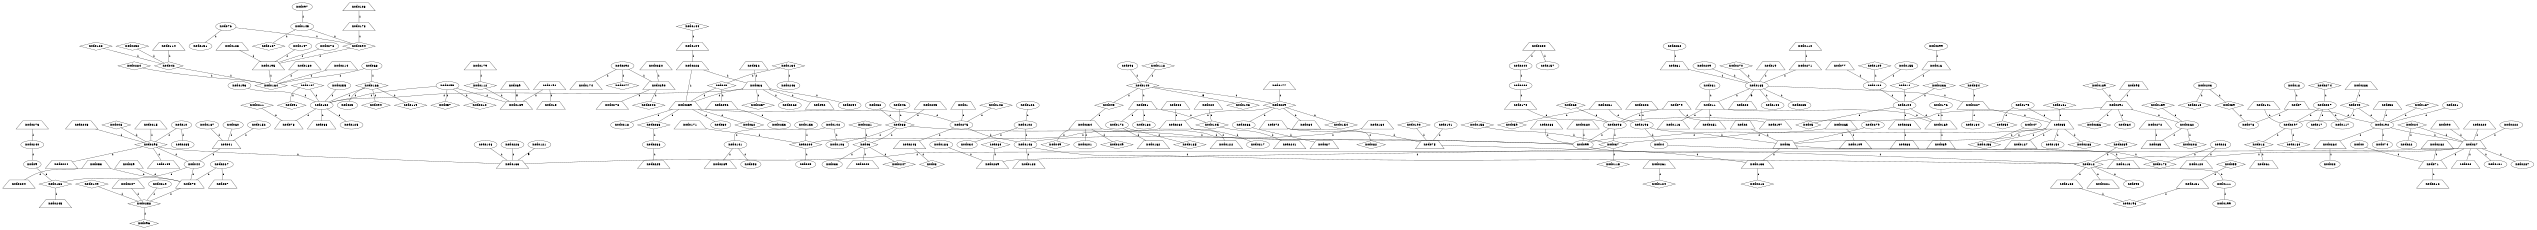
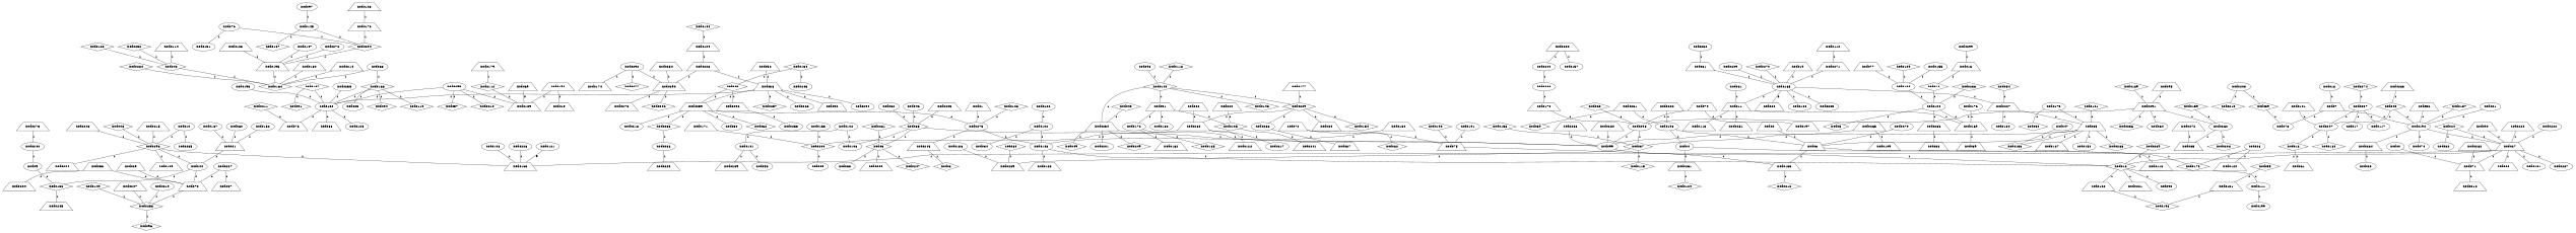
  graph {
    node [shape=trapezium]
    n1 [label=nodo0 shape=ellipse]
    n2 [label=nodo71]
    n3 [label=nodo212]
    n4 [label=nodo1]
    n5 [label=nodo275 shape=ellipse]
    n6 [label=nodo148 shape=ellipse]
    n7 [label=nodo246]
    n8 [label=nodo2]
    n9 [label=nodo6]
    n10 [label=nodo116]
    n11 [label=nodo133]
    n12 [label=nodo3 shape=diamond]
    n13 [label=nodo33 shape=ellipse]
    n14 [label=nodo223]
    n15 [label=nodo247 shape=diamond]
    n16 [label=nodo4 shape=ellipse]
    n17 [label=nodo173 shape=diamond]
    n18 [label=nodo261]
    n19 [label=nodo124 shape=diamond]
    n20 [label=nodo5 shape=diamond]
    n21 [label=nodo216 shape=diamond]
    n22 [label=nodo7]
    n23 [label=nodo78 shape=ellipse]
    n24 [label=nodo192 shape=ellipse]
    n25 [label=nodo27]
    n26 [label=nodo74 shape=ellipse]
    n27 [label=nodo264]
    n28 [label=nodo8 shape=diamond]
    n29 [label=nodo9 shape=ellipse]
    n30 [label=nodo136 shape=diamond]
    n31 [label=nodo245]
    n32 [label=nodo10 shape=ellipse]
    n33 [label=nodo235 shape=ellipse]
    n34 [label=nodo298 shape=diamond]
    n35 [label=nodo163]
    n36 [label=nodo44 shape=ellipse]
    n37 [label=nodo185]
    n38 [label=nodo224]
    n39 [label=nodo11]
    n40 [label=nodo113]
    n41 [label=nodo169]
    n42 [label=nodo251]
    n43 [label=nodo89]
    n44 [label=nodo12 shape=diamond]
    n45 [label=nodo93 shape=ellipse]
    n46 [label=nodo111 shape=ellipse]
    n47 [label=nodo168]
    n48 [label=nodo221]
    n49 [label=nodo199 shape=ellipse]
    n50 [label=nodo196 shape=diamond]
    n51 [label=nodo13 shape=diamond]
    n52 [label=nodo61]
    n53 [label=nodo14 shape=diamond]
    n54 [label=nodo100 shape=ellipse]
    n55 [label=nodo263]
    n56 [label=nodo15]
    n57 [label=nodo16]
    n58 [label=nodo17 shape=ellipse]
    n59 [label=nodo18 shape=ellipse]
    n60 [label=nodo19]
    n61 [label=nodo165 shape=ellipse]
    n62 [label=nodo28]
    n63 [label=nodo227]
    n64 [label=nodo188 shape=ellipse]
    n65 [label=nodo285 shape=ellipse]
    n66 [label=nodo20]
    n67 [label=nodo105 shape=diamond]
    n68 [label=nodo241]
    n69 [label=nodo21 shape=ellipse]
    n70 [label=nodo22 shape=ellipse]
    n71 [label=nodo23 shape=ellipse]
    n72 [label=nodo24 shape=diamond]
    n73 [label=nodo66]
    n74 [label=nodo181 shape=ellipse]
    n75 [label=nodo287 shape=ellipse]
    n76 [label=nodo25 shape=ellipse]
    n77 [label=nodo26 shape=ellipse]
    n78 [label=nodo120]
    n79 [label=nodo29]
    n80 [label=nodo70]
    n81 [label=nodo258 shape=diamond]
    n82 [label=nodo30 shape=ellipse]
    n83 [label=nodo31 shape=ellipse]
    n84 [label=nodo32 shape=ellipse]
    n85 [label=nodo38 shape=diamond]
    n86 [label=nodo99 shape=ellipse]
    n87 [label=nodo106 shape=ellipse]
    n88 [label=nodo34 shape=ellipse]
    n89 [label=nodo35]
    n90 [label=nodo37 shape=diamond]
    n91 [label=nodo127]
    n92 [label=nodo150 shape=ellipse]
    n93 [label=nodo156 shape=diamond]
    n94 [label=nodo288 shape=diamond]
    n95 [label=nodo115 shape=diamond]
    n96 [label=nodo269]
    n97 [label=nodo36]
    n98 [label=nodo92]
    n99 [label=nodo132 shape=ellipse]
    n100 [label=nodo254 shape=ellipse]
    n101 [label=nodo257 shape=diamond]
    n102 [label=nodo259]
    n103 [label=nodo268 shape=ellipse]
    n104 [label=nodo73]
    n105 [label=nodo88]
    n106 [label=nodo125 shape=ellipse]
    n107 [label=nodo62 shape=diamond]
    n108 [label=nodo218 shape=ellipse]
    n109 [label=nodo233 shape=diamond]
    n110 [label=nodo39 shape=diamond]
    n111 [label=nodo40 shape=diamond]
    n112 [label=nodo297 shape=ellipse]
    n113 [label=nodo180 shape=diamond]
    n114 [label=nodo41]
    n115 [label=nodo42 shape=diamond]
    n116 [label=nodo164 shape=diamond]
    n117 [label=nodo43 shape=diamond]
    n118 [label=nodo296]
    n119 [label=nodo253 shape=ellipse]
    n120 [label=nodo45 shape=diamond]
    n121 [label=nodo234]
    n122 [label=nodo49 shape=diamond]
    n123 [label=nodo201 shape=ellipse]
    n124 [label=nodo249 shape=diamond]
    n125 [label=nodo46 shape=ellipse]
    n126 [label=nodo47 shape=ellipse]
    n127 [label=nodo48 shape=diamond]
    n128 [label=nodo50 shape=diamond]
    n129 [label=nodo51]
    n130 [label=nodo172 shape=ellipse]
    n131 [label=nodo182 shape=ellipse]
    n132 [label=nodo135 shape=diamond]
    n133 [label=nodo162]
    n134 [label=nodo52]
    n135 [label=nodo53]
    n136 [label=nodo204]
    n137 [label=nodo54 shape=diamond]
    n138 [label=nodo184 shape=ellipse]
    n139 [label=nodo55 shape=diamond]
    n140 [label=nodo131]
    n141 [label=nodo56]
    n142 [label=nodo57 shape=diamond]
    n143 [label=nodo58 shape=ellipse]
    n144 [label=nodo59 shape=diamond]
    n145 [label=nodo60 shape=ellipse]
    n146 [label=nodo63 shape=diamond]
    n147 [label=nodo293 shape=ellipse]
    n148 [label=nodo64 shape=ellipse]
    n149 [label=nodo65 shape=ellipse]
    n150 [label=nodo67]
    n151 [label=nodo68 shape=ellipse]
    n152 [label=nodo166 shape=diamond]
    n153 [label=nodo94 shape=diamond]
    n154 [label=nodo119 shape=diamond]
    n155 [label=nodo69]
    n156 [label=nodo139]
    n157 [label=nodo96 shape=diamond]
    n158 [label=nodo72]
    n159 [label=nodo75]
    n160 [label=nodo82 shape=diamond]
    n161 [label=nodo76 shape=ellipse]
    n162 [label=nodo151 shape=ellipse]
    n163 [label=nodo294 shape=diamond]
    n164 [label=nodo195]
    n165 [label=nodo77]
    n166 [label=nodo138 shape=ellipse]
    n167 [label=nodo79]
    n168 [label=nodo197]
    n169 [label=nodo80 shape=diamond]
    n170 [label=nodo81]
    n171 [label=nodo83]
    n172 [label=nodo84]
    n173 [label=nodo85]
    n174 [label=nodo86]
    n175 [label=nodo260]
    n176 [label=nodo122]
    n177 [label=nodo200 shape=diamond]
    n178 [label=nodo217 shape=ellipse]
    n179 [label=nodo87]
    n180 [label=nodo90]
    n181 [label=nodo91 shape=diamond]
    n182 [label=nodo95]
    n183 [label=nodo291]
    n184 [label=nodo262 shape=ellipse]
    n185 [label=nodo256 shape=diamond]
    n186 [label=nodo97 shape=ellipse]
    n187 [label=nodo145 shape=ellipse]
    n188 [label=nodo167 shape=diamond]
    n189 [label=nodo98 shape=ellipse]
    n190 [label=nodo140 shape=diamond]
    n191 [label=nodo143 shape=diamond]
    n192 [label=nodo229 shape=diamond]
    n193 [label=nodo101]
    n194 [label=nodo102 shape=ellipse]
    n195 [label=nodo183]
    n196 [label=nodo103]
    n197 [label=nodo178]
    n198 [label=nodo104]
    n199 [label=nodo228]
    n200 [label=nodo290]
    n201 [label=nodo107 shape=diamond]
    n202 [label=nodo108 shape=diamond]
    n203 [label=nodo109]
    n204 [label=nodo110]
    n205 [label=nodo271]
    n206 [label=nodo112 shape=diamond]
    n207 [label=nodo114]
    n208 [label=nodo117 shape=ellipse]
    n209 [label=nodo118 shape=diamond]
    n210 [label=nodo121 shape=ellipse]
    n211 [label=nodo123]
    n212 [label=nodo126 shape=ellipse]
    n213 [label=nodo128 shape=diamond]
    n214 [label=nodo129 shape=diamond]
    n215 [label=nodo130]
    n216 [label=nodo134 shape=diamond]
    n217 [label=nodo243 shape=ellipse]
    n218 [label=nodo137 shape=diamond]
    n219 [label=nodo154 shape=diamond]
    n220 [label=nodo266 shape=ellipse]
    n221 [label=nodo141 shape=ellipse]
    n222 [label=nodo289]
    n223 [label=nodo142 shape=ellipse]
    n224 [label=nodo144 shape=diamond]
    n225 [label=nodo146 shape=ellipse]
    n226 [label=nodo147 shape=ellipse]
    n227 [label=nodo149 shape=diamond]
    n228 [label=nodo152 shape=ellipse]
    n229 [label=nodo153 shape=ellipse]
    n230 [label=nodo155 shape=ellipse]
    n231 [label=nodo157 shape=ellipse]
    n232 [label=nodo158 shape=diamond]
    n233 [label=nodo159 shape=diamond]
    n234 [label=nodo208 shape=diamond]
    n235 [label=nodo160]
    n236 [label=nodo161 shape=diamond]
    n237 [label=nodo170]
    n238 [label=nodo171]
    n239 [label=nodo174]
    n240 [label=nodo175 shape=ellipse]
    n241 [label=nodo176 shape=ellipse]
    n242 [label=nodo177]
    n243 [label=nodo179]
    n244 [label=nodo186 shape=ellipse]
    n245 [label=nodo187 shape=ellipse]
    n246 [label=nodo189 shape=diamond]
    n247 [label=nodo190 shape=diamond]
    n248 [label=nodo191 shape=ellipse]
    n249 [label=nodo193 shape=ellipse]
    n250 [label=nodo194]
    n251 [label=nodo198 shape=ellipse]
    n252 [label=nodo202]
    n253 [label=nodo203 shape=ellipse]
    n254 [label=nodo213 shape=diamond]
    n255 [label=nodo205]
    n256 [label=nodo206 shape=ellipse]
    n257 [label=nodo207]
    n258 [label=nodo209 shape=ellipse]
    n259 [label=nodo210 shape=diamond]
    n260 [label=nodo211 shape=diamond]
    n261 [label=nodo214]
    n262 [label=nodo215]
    n263 [label=nodo219 shape=ellipse]
    n264 [label=nodo220]
    n265 [label=nodo222 shape=ellipse]
    n266 [label=nodo225]
    n267 [label=nodo226 shape=ellipse]
    n268 [label=nodo242 shape=diamond]
    n269 [label=nodo278]
    n270 [label=nodo230]
    n271 [label=nodo244 shape=ellipse]
    n272 [label=nodo231]
    n273 [label=nodo232 shape=ellipse]
    n274 [label=nodo238 shape=ellipse]
    n275 [label=nodo236 shape=diamond]
    n276 [label=nodo237 shape=ellipse]
    n277 [label=nodo239 shape=diamond]
    n278 [label=nodo240 shape=ellipse]
    n279 [label=nodo248]
    n280 [label=nodo250]
    n281 [label=nodo252 shape=diamond]
    n282 [label=nodo255 shape=ellipse]
    n283 [label=nodo265]
    n284 [label=nodo267 shape=ellipse]
    n285 [label=nodo270 shape=diamond]
    n286 [label=nodo272]
    n287 [label=nodo273]
    n288 [label=nodo274 shape=diamond]
    n289 [label=nodo276 shape=ellipse]
    n290 [label=nodo277 shape=diamond]
    n291 [label=nodo279 shape=ellipse]
    n292 [label=nodo280]
    n293 [label=nodo281 shape=diamond]
    n294 [label=nodo282]
    n295 [label=nodo283]
    n296 [label=nodo284 shape=diamond]
    n297 [label=nodo286]
    n298 [label=nodo292 shape=ellipse]
    n299 [label=nodo295 shape=ellipse]
    n300 [label=nodo299 shape=ellipse]
    n1 -- n2 [label=1]
    n2 -- n3 [label=1]
    n4 -- n5 [label=1]
    n5 -- n6 [label=1]
    n5 -- n7 [label=1]
    n6 -- n44 [label=1]
    n6 -- n195 [label=1]
    n7 -- n28 [label=1]
    n8 -- n9 [label=1]
    n9 -- n10 [label=1]
    n9 -- n11 [label=1]
    n11 -- n21 [label=1]
    n12 -- n13 [label=1]
    n12 -- n14 [label=1]
    n12 -- n15 [label=1]
    n16 -- n17 [label=1]
+   n16 -- n18 [label=1]
    n18 -- n19 [label=1]
    n22 -- n23 [label=1]
    n22 -- n24 [label=1]
    n24 -- n25 [label=1]
    n24 -- n26 [label=1]
    n24 -- n27 [label=1]
    n25 -- n2 [label=1]
    n25 -- n35 [label=1]
    n25 -- n44 [label=1]
    n25 -- n73 [label=1]
    n25 -- n74 [label=1]
    n25 -- n75 [label=1]
    n27 -- n71 [label=1]
    n29 -- n30 [label=1]
    n30 -- n31 [label=1]
    n32 -- n33 [label=1]
    n32 -- n34 [label=1]
    n34 -- n35 [label=1]
    n34 -- n36 [label=1]
    n34 -- n37 [label=1]
    n34 -- n38 [label=1]
    n36 -- n30 [label=1]
    n36 -- n80 [label=1]
    n39 -- n40 [label=1]
    n39 -- n41 [label=1]
    n39 -- n42 [label=1]
    n41 -- n43 [label=1]
    n44 -- n45 [label=1]
    n44 -- n46 [label=1]
    n44 -- n47 [label=1]
    n44 -- n48 [label=1]
    n46 -- n49 [label=1]
    n47 -- n50 [label=1]
    n51 -- n52 [label=1]
    n53 -- n54 [label=1]
    n54 -- n20 [label=1]
    n54 -- n41 [label=1]
    n54 -- n55 [label=1]
    n55 -- n171 [label=1]
    n57 -- n53 [label=1]
    n59 -- n22 [label=1]
    n60 -- n61 [label=1]
    n61 -- n39 [label=1]
    n61 -- n62 [label=6]
    n61 -- n63 [label=1]
    n61 -- n64 [label=1]
    n61 -- n65 [label=1]
    n63 -- n89 [label=1]
    n63 -- n138 [label=1]
    n66 -- n67 [label=1]
    n67 -- n68 [label=1]
    n69 -- n24 [label=1]
    n72 -- n25 [label=1]
    n72 -- n70 [label=1]
    n77 -- n17 [label=1]
    n77 -- n78 [label=1]
    n79 -- n80 [label=1]
    n80 -- n81 [label=1]
    n81 -- n157 [label=1]
    n83 -- n39 [label=1]
    n84 -- n85 [label=1]
    n85 -- n12 [label=1]
    n85 -- n86 [label=1]
    n85 -- n87 [label=1]
    n86 -- n44 [label=1]
    n89 -- n9 [label=1]
    n89 -- n90 [label=1]
    n89 -- n91 [label=1]
    n89 -- n92 [label=1]
    n89 -- n93 [label=1]
    n89 -- n94 [label=1]
    n90 -- n95 [label=1]
    n90 -- n96 [label=1]
    n97 -- n98 [label=1]
    n97 -- n99 [label=1]
    n97 -- n100 [label=1]
    n97 -- n101 [label=1]
    n97 -- n102 [label=1]
    n97 -- n103 [label=1]
    n99 -- n104 [label=1]
    n99 -- n105 [label=1]
    n99 -- n106 [label=1]
    n102 -- n5 [label=1]
    n102 -- n82 [label=1]
    n102 -- n107 [label=1]
    n102 -- n108 [label=1]
    n102 -- n109 [label=1]
    n109 -- n274 [label=1]
    n110 -- n23 [label=1]
    n111 -- n24 [label=1]
    n111 -- n112 [label=1]
    n112 -- n51 [label=1]
    n112 -- n113 [label=1]
    n114 -- n36 [label=1]
    n115 -- n116 [label=1]
    n117 -- n102 [label=1]
    n117 -- n118 [label=1]
    n118 -- n119 [label=1]
    n120 -- n121 [label=1]
    n121 -- n86 [label=1]
    n121 -- n122 [label=1]
    n121 -- n123 [label=1]
    n121 -- n124 [label=1]
    n125 -- n85 [label=1]
    n126 -- n93 [label=1]
    n127 -- n34 [label=1]
    n129 -- n67 [label=1]
    n129 -- n130 [label=1]
    n129 -- n131 [label=1]
    n130 -- n132 [label=1]
    n130 -- n133 [label=1]
    n134 -- n97 [label=1]
    n135 -- n80 [label=1]
    n135 -- n136 [label=1]
    n137 -- n63 [label=1]
    n139 -- n140 [label=1]
    n140 -- n50 [label=1]
    n141 -- n24 [label=1]
    n145 -- n114 [label=1]
    n146 -- n147 [label=1]
    n147 -- n86 [label=1]
    n147 -- n90 [label=1]
    n151 -- n116 [label=1]
    n151 -- n152 [label=1]
    n152 -- n76 [label=1]
    n152 -- n99 [label=1]
    n152 -- n153 [label=1]
    n152 -- n154 [label=1]
    n155 -- n156 [label=2]
    n158 -- n159 [label=1]
    n158 -- n160 [label=1]
    n159 -- n11 [label=1]
    n161 -- n162 [label=1]
    n161 -- n163 [label=1]
    n163 -- n164 [label=1]
    n164 -- n116 [label=1]
    n165 -- n166 [label=1]
    n166 -- n54 [label=1]
    n167 -- n147 [label=1]
    n167 -- n168 [label=1]
    n169 -- n96 [label=1]
    n170 -- n61 [label=1]
    n174 -- n175 [label=1]
    n175 -- n176 [label=1]
    n175 -- n177 [label=1]
    n175 -- n178 [label=1]
    n177 -- n149 [label=1]
    n180 -- n25 [label=1]
    n182 -- n183 [label=1]
    n183 -- n147 [label=1]
    n183 -- n148 [label=1]
    n183 -- n184 [label=1]
    n183 -- n185 [label=1]
    n184 -- n173 [label=1]
    n184 -- n234 [label=1]
    n186 -- n187 [label=1]
    n187 -- n163 [label=1]
    n187 -- n188 [label=1]
    n189 -- n190 [label=1]
-   n190 -- n120 [label=1]
+   n190 -- n121 [label=1]
    n190 -- n129 [label=1]
-   n190 -- n191 [label=6]
+   n190 -- n191 [label=1]
    n190 -- n192 [label=1]
    n192 -- n172 [label=1]
    n192 -- n175 [label=1]
    n192 -- n219 [label=1]
    n192 -- n220 [label=1]
    n193 -- n112 [label=1]
    n194 -- n6 [label=1]
    n194 -- n88 [label=1]
    n196 -- n197 [label=1]
    n197 -- n163 [label=1]
    n198 -- n199 [label=1]
    n199 -- n97 [label=1]
-   n199 -- n102 [label=1]
+   n199 -- n200 [label=1]
    n200 -- n268 [label=1]
    n200 -- n269 [label=1]
    n201 -- n99 [label=1]
    n201 -- n181 [label=1]
    n202 -- n5 [label=1]
    n204 -- n205 [label=1]
    n205 -- n61 [label=1]
    n206 -- n156 [label=1]
    n207 -- n115 [label=1]
    n209 -- n190 [label=1]
    n210 -- n35 [label=9]
    n211 -- n164 [label=1]
    n212 -- n194 [label=1]
    n213 -- n115 [label=1]
    n214 -- n166 [label=1]
    n215 -- n116 [label=1]
    n216 -- n117 [label=1]
    n216 -- n217 [label=1]
    n218 -- n24 [label=1]
    n220 -- n179 [label=1]
    n221 -- n143 [label=1]
    n221 -- n222 [label=1]
    n223 -- n87 [label=1]
    n223 -- n221 [label=1]
    n224 -- n198 [label=1]
    n225 -- n35 [label=1]
    n226 -- n164 [label=1]
    n227 -- n81 [label=1]
    n228 -- n114 [label=1]
    n229 -- n177 [label=1]
    n230 -- n166 [label=1]
    n232 -- n90 [label=1]
    n233 -- n184 [label=1]
    n235 -- n6 [label=1]
    n236 -- n89 [label=1]
    n237 -- n147 [label=1]
    n238 -- n177 [label=1]
    n240 -- n89 [label=1]
    n240 -- n128 [label=1]
    n241 -- n41 [label=1]
    n242 -- n192 [label=1]
    n243 -- n206 [label=1]
    n244 -- n96 [label=1]
    n245 -- n114 [label=1]
    n246 -- n183 [label=1]
    n247 -- n159 [label=1]
    n248 -- n159 [label=1]
    n249 -- n99 [label=1]
    n250 -- n56 [label=1]
    n250 -- n156 [label=1]
    n251 -- n9 [label=1]
    n251 -- n16 [label=1]
    n252 -- n251 [label=1]
    n253 -- n110 [label=1]
    n253 -- n254 [label=1]
    n255 -- n85 [label=1]
    n256 -- n237 [label=1]
    n257 -- n81 [label=1]
    n258 -- n61 [label=1]
    n260 -- n104 [label=1]
    n261 -- n116 [label=1]
    n262 -- n34 [label=1]
    n263 -- n81 [label=1]
    n264 -- n25 [label=1]
    n265 -- n25 [label=1]
    n267 -- n35 [label=1]
    n270 -- n231 [label=1]
    n270 -- n271 [label=1]
    n271 -- n256 [label=1]
    n272 -- n144 [label=1]
    n272 -- n251 [label=1]
    n273 -- n170 [label=1]
    n274 -- n266 [label=1]
    n275 -- n54 [label=1]
    n276 -- n58 [label=1]
    n276 -- n112 [label=1]
    n276 -- n208 [label=1]
    n277 -- n44 [label=1]
    n278 -- n29 [label=1]
    n279 -- n34 [label=1]
    n280 -- n200 [label=1]
    n281 -- n115 [label=1]
    n282 -- n99 [label=1]
    n283 -- n86 [label=1]
    n283 -- n203 [label=1]
    n284 -- n80 [label=1]
    n284 -- n150 [label=1]
    n285 -- n61 [label=1]
    n286 -- n173 [label=1]
    n287 -- n278 [label=1]
    n288 -- n276 [label=1]
    n289 -- n164 [label=1]
    n291 -- n9 [label=1]
    n292 -- n86 [label=1]
    n293 -- n12 [label=1]
    n294 -- n2 [label=1]
    n295 -- n111 [label=1]
    n296 -- n116 [label=1]
    n297 -- n86 [label=1]
    n298 -- n200 [label=1]
    n298 -- n239 [label=1]
    n298 -- n290 [label=1]
    n299 -- n99 [label=1]
    n299 -- n142 [label=1]
    n299 -- n156 [label=1]
    n299 -- n259 [label=1]
    n300 -- n57 [label=1]
  }
